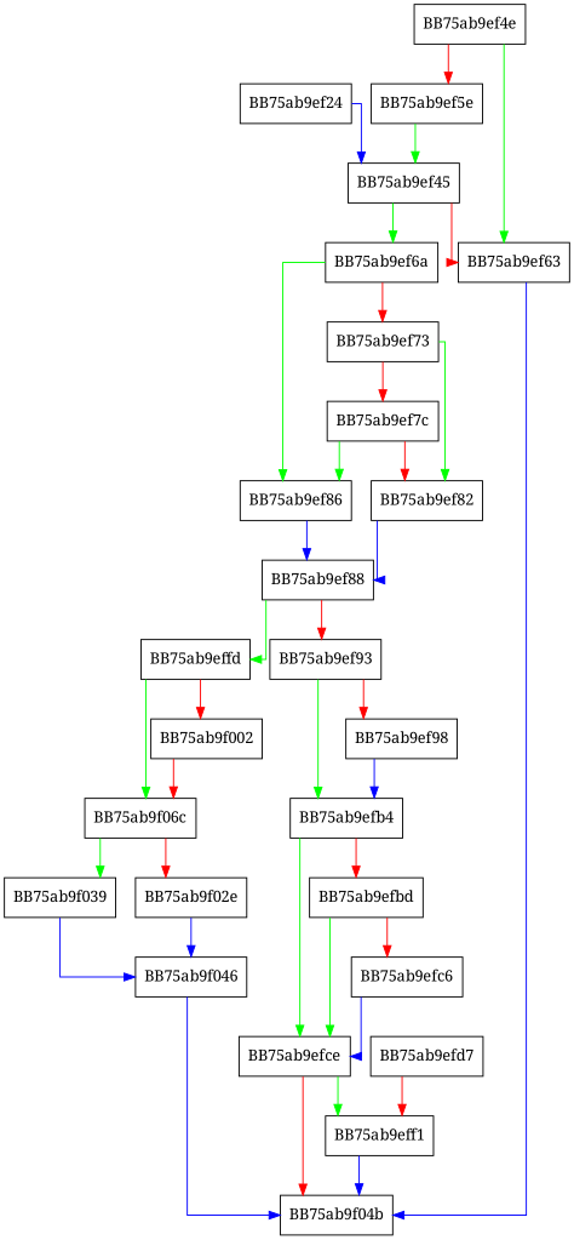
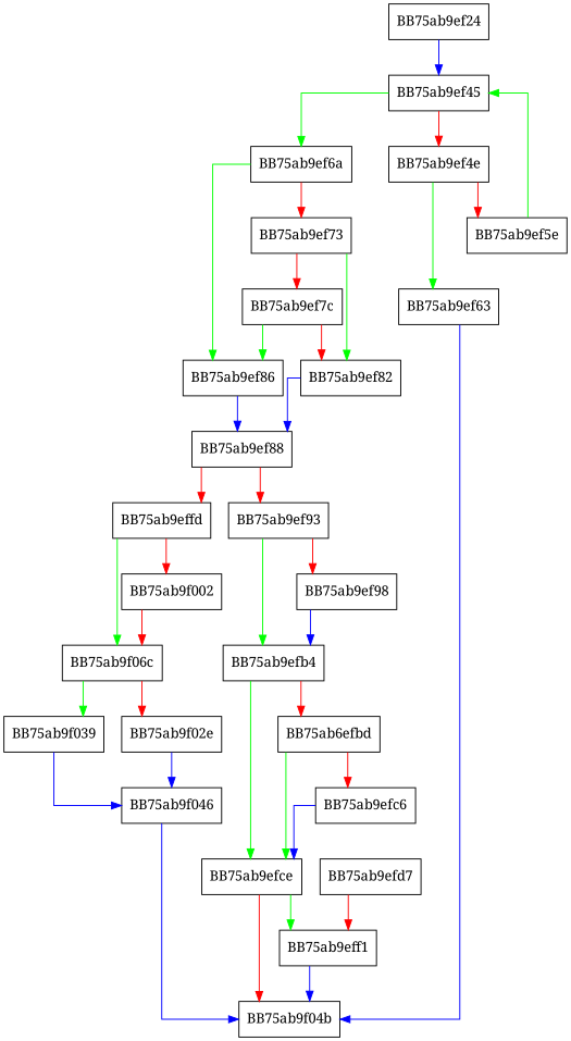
  digraph {
    fontname="Noto Serif"
    splines=ortho
    node [fontname="Noto Serif" shape=box]
    edge [color=red fontname="Noto Serif"]
    BB75ab9ef24
    BB75ab9ef45
    BB75ab9ef6a
    BB75ab9ef4e
    BB75ab9ef86
    BB75ab9ef73
    BB75ab9ef63
    BB75ab9ef5e
    BB75ab9ef88
    BB75ab9ef82
    BB75ab9ef7c
    BB75ab9f04b
    BB75ab9effd
    BB75ab9ef93
    n15 [label=BB75ab9f06c]
    BB75ab9f002
    BB75ab9efb4
    BB75ab9ef98
    BB75ab9f039
    BB75ab9f02e
    BB75ab9efce
-   BB75ab9efbd
+   BB75ab9efbd [label=BB75ab6efbd]
    BB75ab9eff1
    BB75ab9efc6
    BB75ab9efd7
    BB75ab9f046
    BB75ab9ef24 -> BB75ab9ef45 [color=blue]
    BB75ab9ef45 -> BB75ab9ef6a [color=green]
-   BB75ab9ef45 -> BB75ab9ef63
+   BB75ab9ef45 -> BB75ab9ef4e
    BB75ab9ef6a -> BB75ab9ef86 [color=green]
    BB75ab9ef6a -> BB75ab9ef73
    BB75ab9ef4e -> BB75ab9ef63 [color=green]
    BB75ab9ef4e -> BB75ab9ef5e
    BB75ab9ef86 -> BB75ab9ef88 [color=blue]
    BB75ab9ef73 -> BB75ab9ef82 [color=green]
    BB75ab9ef73 -> BB75ab9ef7c
    BB75ab9ef63 -> BB75ab9f04b [color=blue]
    BB75ab9ef5e -> BB75ab9ef45 [color=green]
-   BB75ab9ef88 -> BB75ab9effd [color=green]
+   BB75ab9ef88 -> BB75ab9effd
    BB75ab9ef88 -> BB75ab9ef93
    BB75ab9ef82 -> BB75ab9ef88 [color=blue]
    BB75ab9ef7c -> BB75ab9ef86 [color=green]
    BB75ab9ef7c -> BB75ab9ef82
    BB75ab9effd -> n15 [color=green]
    BB75ab9effd -> BB75ab9f002
    BB75ab9ef93 -> BB75ab9efb4 [color=green]
    BB75ab9ef93 -> BB75ab9ef98
    n15 -> BB75ab9f039 [color=green]
    n15 -> BB75ab9f02e
    BB75ab9f002 -> n15
    BB75ab9efb4 -> BB75ab9efce [color=green]
    BB75ab9efb4 -> BB75ab9efbd
    BB75ab9ef98 -> BB75ab9efb4 [color=blue]
    BB75ab9f039 -> BB75ab9f046 [color=blue]
    BB75ab9f02e -> BB75ab9f046 [color=blue]
    BB75ab9efce -> BB75ab9f04b
    BB75ab9efce -> BB75ab9eff1 [color=green]
    BB75ab9efbd -> BB75ab9efce [color=green]
    BB75ab9efbd -> BB75ab9efc6
    BB75ab9eff1 -> BB75ab9f04b [color=blue]
    BB75ab9efc6 -> BB75ab9efce [color=blue]
    BB75ab9efd7 -> BB75ab9eff1
    BB75ab9f046 -> BB75ab9f04b [color=blue]
  }
